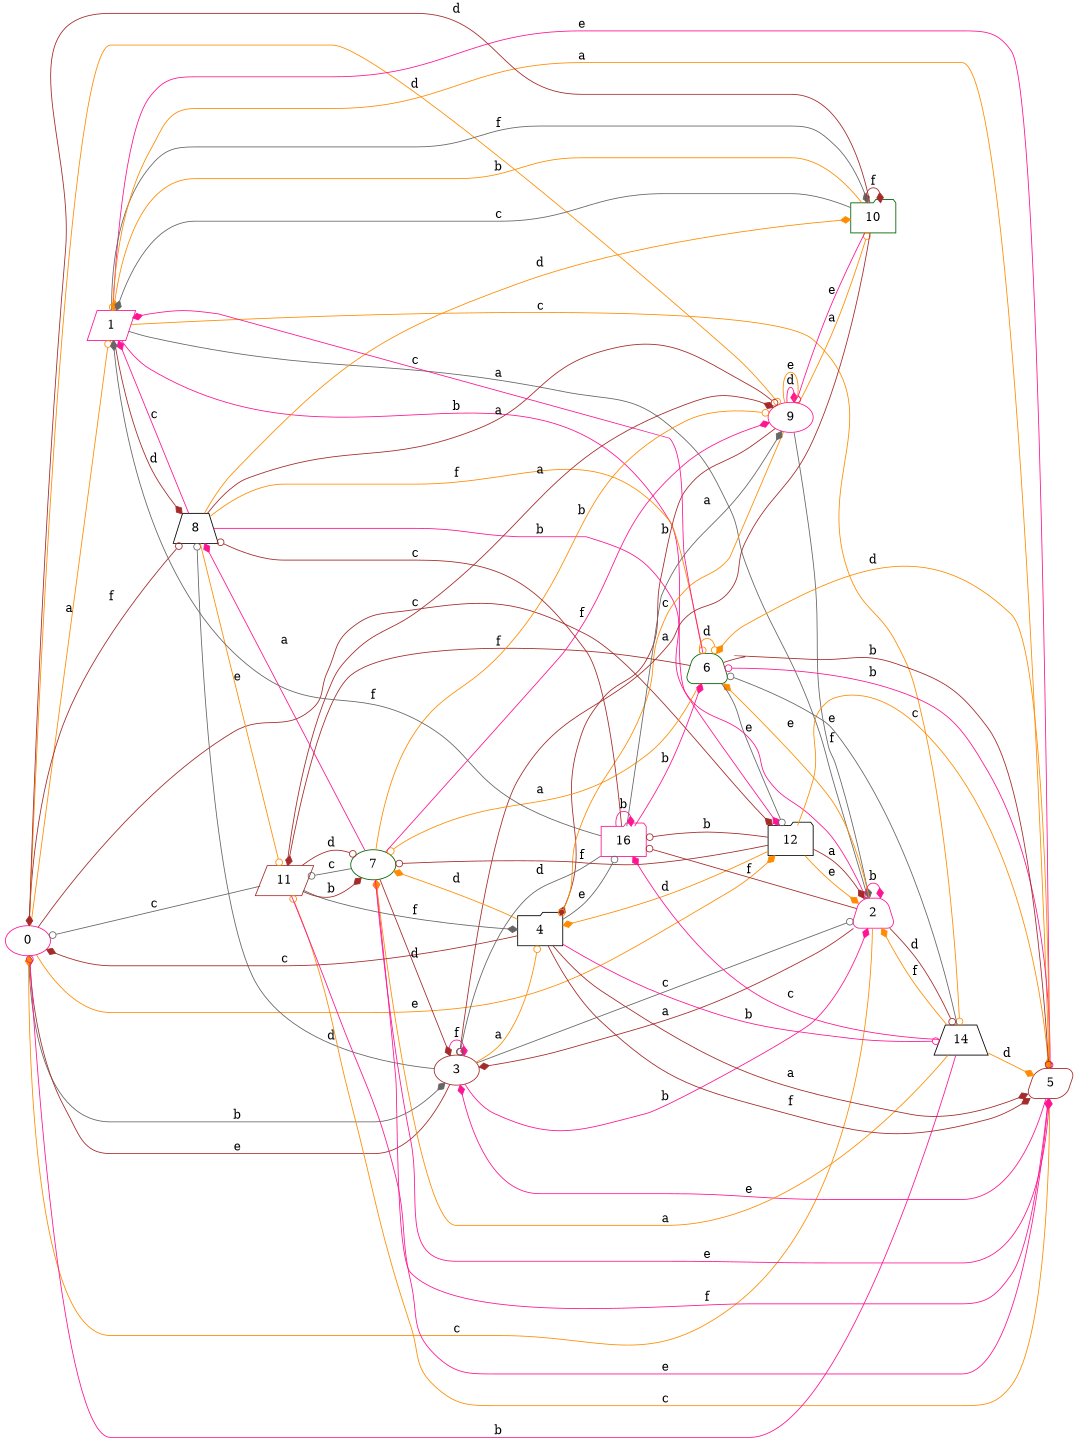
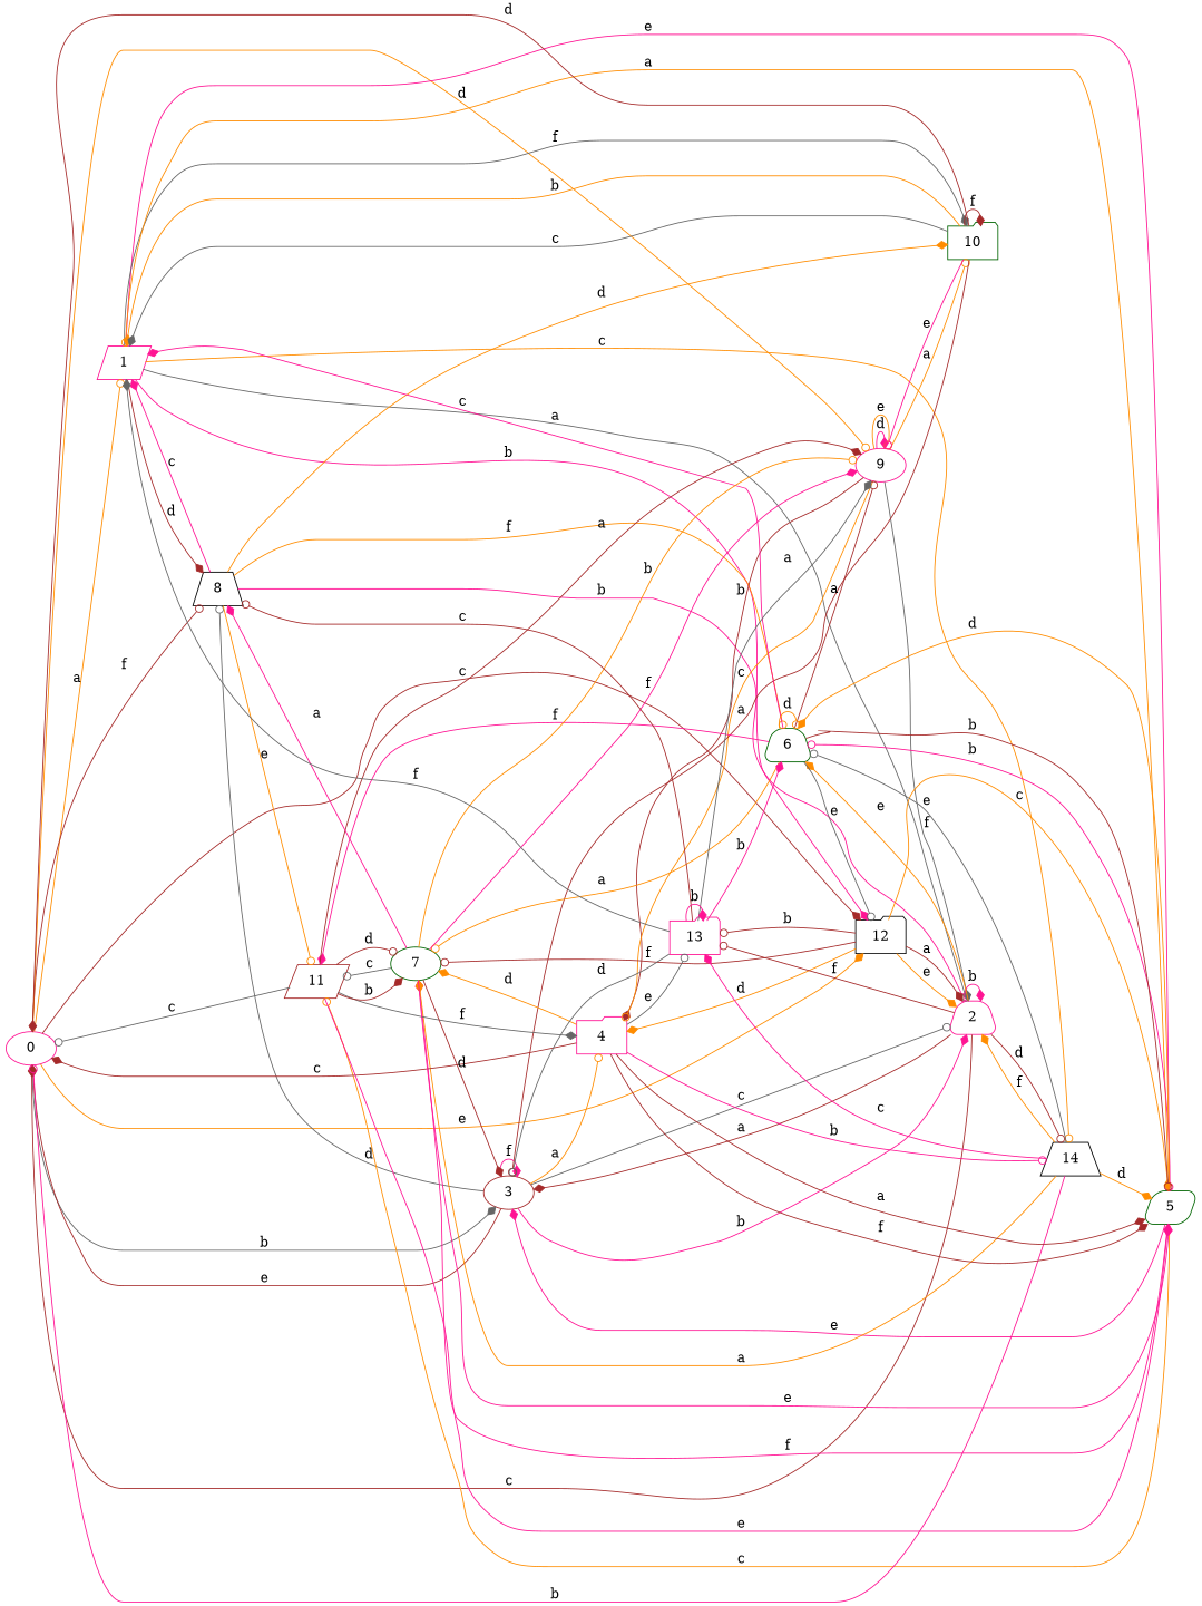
  digraph {
    rankdir=LR
    node [color=deeppink fillcolor=white shape=ellipse style=filled]
    edge [arrowhead=diamond color=darkorange]
    n1 [label=0]
    n2 [label=1 shape=parallelogram]
    n3 [color=brown label=3 style="rounded,filled"]
    n4 [color=black label=8 shape=trapezium]
    n5 [label=9 style="rounded,filled"]
    n6 [color=black label=12 shape=folder]
    n7 [label=2 shape=trapezium style="rounded,filled"]
-   n8 [color=brown label=5 shape=parallelogram style="rounded,filled"]
+   n8 [color=darkgreen label=5 shape=parallelogram style="rounded,filled"]
    n9 [color=darkgreen label=10 shape=folder]
    n10 [color=black label=14 shape=trapezium]
-   n11 [color=black label=4 shape=folder style="rounded,filled"]
+   n11 [label=4 shape=folder style="rounded,filled"]
    n12 [color=darkgreen label=6 shape=trapezium style="rounded,filled"]
    n13 [color=brown label=11 shape=parallelogram]
    n14 [color=darkgreen label=7]
-   n15 [label=16 shape=folder]
+   n15 [label=13 shape=folder]
    n1 -> n2 [arrowhead=odot label=a]
    n1 -> n3 [color=gray40 label=b]
    n1 -> n4 [arrowhead=odot color=brown label=f]
    n1 -> n5 [arrowhead=odot label=d]
    n1 -> n6 [color=brown label=c]
    n1 -> n6 [label=e]
    n2 -> n4 [color=brown label=d]
    n2 -> n6 [color=deeppink label=b]
    n2 -> n7 [arrowhead=odot color=gray40 label=a]
    n2 -> n8 [arrowhead=odot color=deeppink label=e]
    n2 -> n9 [color=gray40 label=f]
    n2 -> n10 [arrowhead=odot label=c]
    n3 -> n1 [color=brown label=e]
    n3 -> n3 [color=deeppink label=f]
    n3 -> n4 [arrowhead=odot color=gray40 label=d]
    n3 -> n7 [color=deeppink label=b]
    n3 -> n7 [arrowhead=odot color=gray40 label=c]
    n3 -> n11 [arrowhead=odot label=a]
    n4 -> n2 [color=deeppink label=c]
-   n4 -> n5 [arrowhead=odot color=brown label=a]
+   n12 -> n5 [arrowhead=odot color=brown label=a]
    n4 -> n7 [arrowhead=odot color=deeppink label=b]
    n4 -> n9 [label=d]
    n4 -> n12 [arrowhead=odot label=f]
    n4 -> n13 [arrowhead=odot label=e]
    n5 -> n5 [color=deeppink label=d]
    n5 -> n5 [arrowhead=odot label=e]
    n5 -> n7 [color=gray40 label=f]
    n5 -> n9 [arrowhead=odot label=a]
    n5 -> n11 [color=brown label=b]
    n5 -> n11 [arrowhead=odot label=c]
    n6 -> n7 [color=brown label=a]
    n6 -> n7 [label=e]
    n6 -> n8 [label=c]
    n6 -> n11 [label=d]
    n6 -> n14 [arrowhead=odot color=brown label=f]
    n6 -> n15 [arrowhead=odot color=brown label=b]
-   n7 -> n1 [label=c]
+   n7 -> n1 [color=brown label=c]
    n7 -> n3 [color=brown label=a]
    n7 -> n7 [color=deeppink label=b]
    n7 -> n10 [arrowhead=odot color=brown label=d]
    n7 -> n12 [label=e]
    n7 -> n15 [arrowhead=odot color=brown label=f]
    n8 -> n2 [arrowhead=odot label=a]
    n8 -> n3 [color=deeppink label=e]
    n8 -> n12 [arrowhead=odot color=deeppink label=b]
    n8 -> n12 [label=d]
    n8 -> n13 [arrowhead=odot label=c]
    n8 -> n14 [color=deeppink label=f]
    n9 -> n1 [color=brown label=d]
    n9 -> n2 [label=b]
    n9 -> n2 [color=gray40 label=c]
    n9 -> n3 [arrowhead=odot color=brown label=a]
    n9 -> n5 [arrowhead=odot color=deeppink label=e]
    n9 -> n9 [color=brown label=f]
    n10 -> n1 [arrowhead=odot color=deeppink label=b]
    n10 -> n7 [label=f]
    n10 -> n8 [label=d]
    n10 -> n12 [arrowhead=odot color=gray40 label=e]
    n10 -> n14 [label=a]
    n10 -> n15 [color=deeppink label=c]
    n11 -> n1 [color=brown label=c]
    n11 -> n8 [color=brown label=a]
    n11 -> n8 [color=brown label=f]
    n11 -> n10 [arrowhead=odot color=deeppink label=b]
    n11 -> n14 [label=d]
    n11 -> n15 [arrowhead=odot color=gray40 label=e]
    n12 -> n2 [color=deeppink label=c]
    n12 -> n6 [arrowhead=odot color=gray40 label=e]
    n12 -> n8 [arrowhead=odot color=brown label=b]
    n12 -> n12 [arrowhead=odot label=d]
-   n12 -> n13 [color=brown label=f]
+   n12 -> n13 [color=deeppink label=f]
    n12 -> n14 [arrowhead=odot label=a]
    n13 -> n1 [arrowhead=odot color=gray40 label=c]
    n13 -> n5 [color=brown label=a]
    n13 -> n8 [color=deeppink label=e]
    n13 -> n11 [color=gray40 label=f]
    n13 -> n14 [color=brown label=b]
    n13 -> n14 [arrowhead=odot color=brown label=d]
    n14 -> n3 [color=brown label=d]
    n14 -> n4 [color=deeppink label=a]
    n14 -> n5 [arrowhead=odot label=b]
    n14 -> n5 [color=deeppink label=f]
    n14 -> n8 [color=deeppink label=e]
    n14 -> n13 [arrowhead=odot color=gray40 label=c]
    n15 -> n2 [color=gray40 label=f]
    n15 -> n3 [arrowhead=odot color=gray40 label=d]
    n15 -> n4 [arrowhead=odot color=brown label=c]
    n15 -> n5 [color=gray40 label=a]
    n15 -> n12 [color=deeppink label=b]
    n15 -> n15 [color=deeppink label=b]
  }
